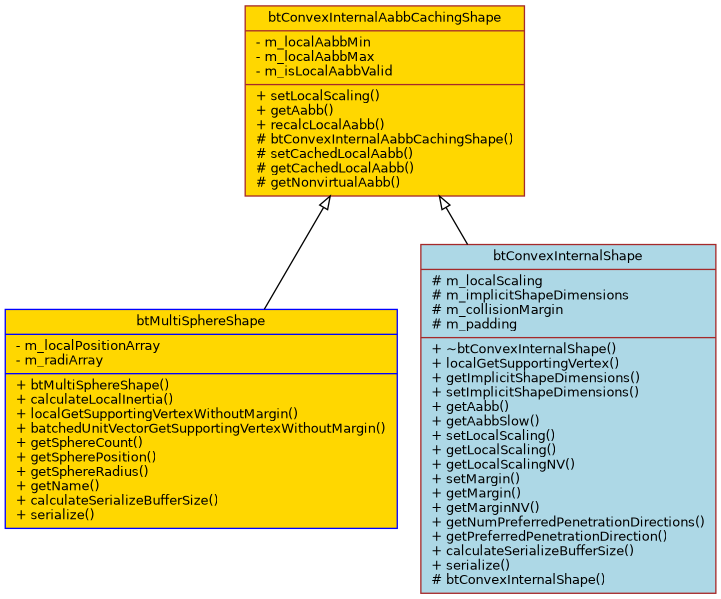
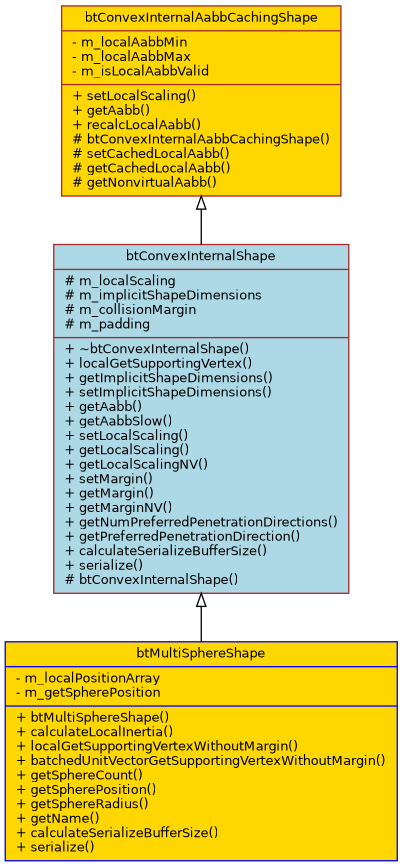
  digraph {
    node [color=brown fillcolor=gold fontname=Helvetica fontsize=10 shape=record style=filled]
    edge [arrowtail=empty color=black dir=back fontname=Helvetica fontsize=10 labelfontname=Helvetica labelfontsize=10 style=solid]
    n1 [fontcolor=black height=0.2 label="{btConvexInternalAabbCachingShape\n|- m_localAabbMin\l- m_localAabbMax\l- m_isLocalAabbValid\l|+ setLocalScaling()\l+ getAabb()\l+ recalcLocalAabb()\l# btConvexInternalAabbCachingShape()\l# setCachedLocalAabb()\l# getCachedLocalAabb()\l# getNonvirtualAabb()\l}" width=0.4]
-   n2 [color=blue height=0.2 label="{btMultiSphereShape\n|- m_localPositionArray\l- m_radiArray\l|+ btMultiSphereShape()\l+ calculateLocalInertia()\l+ localGetSupportingVertexWithoutMargin()\l+ batchedUnitVectorGetSupportingVertexWithoutMargin()\l+ getSphereCount()\l+ getSpherePosition()\l+ getSphereRadius()\l+ getName()\l+ calculateSerializeBufferSize()\l+ serialize()\l}" width=0.4]
+   n2 [color=blue height=0.2 label="{btMultiSphereShape\n|- m_localPositionArray\l- m_getSpherePosition\l|+ btMultiSphereShape()\l+ calculateLocalInertia()\l+ localGetSupportingVertexWithoutMargin()\l+ batchedUnitVectorGetSupportingVertexWithoutMargin()\l+ getSphereCount()\l+ getSpherePosition()\l+ getSphereRadius()\l+ getName()\l+ calculateSerializeBufferSize()\l+ serialize()\l}" width=0.4]
    n3 [fillcolor=lightblue height=0.2 label="{btConvexInternalShape\n|# m_localScaling\l# m_implicitShapeDimensions\l# m_collisionMargin\l# m_padding\l|+ ~btConvexInternalShape()\l+ localGetSupportingVertex()\l+ getImplicitShapeDimensions()\l+ setImplicitShapeDimensions()\l+ getAabb()\l+ getAabbSlow()\l+ setLocalScaling()\l+ getLocalScaling()\l+ getLocalScalingNV()\l+ setMargin()\l+ getMargin()\l+ getMarginNV()\l+ getNumPreferredPenetrationDirections()\l+ getPreferredPenetrationDirection()\l+ calculateSerializeBufferSize()\l+ serialize()\l# btConvexInternalShape()\l}" width=0.4]
-   n1 -> n2
+   n3 -> n2
    n1 -> n3
  }
